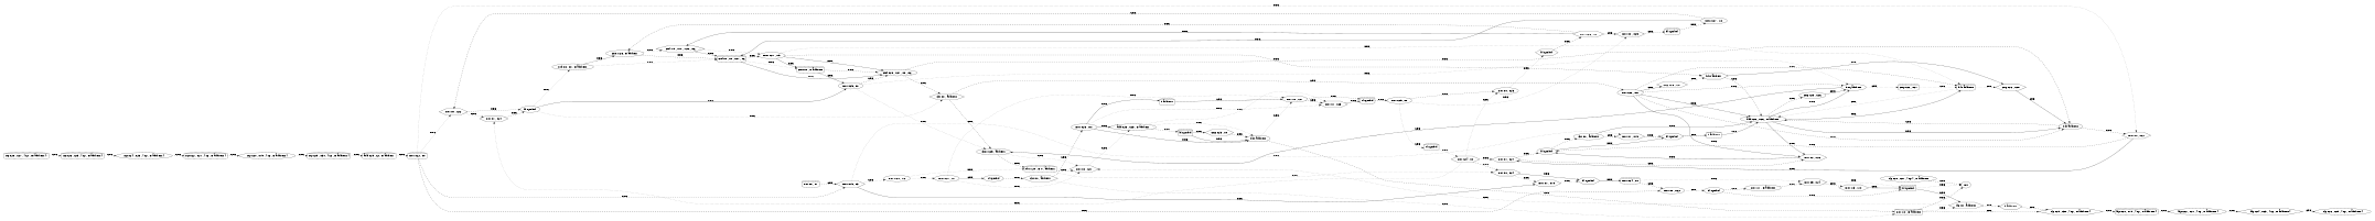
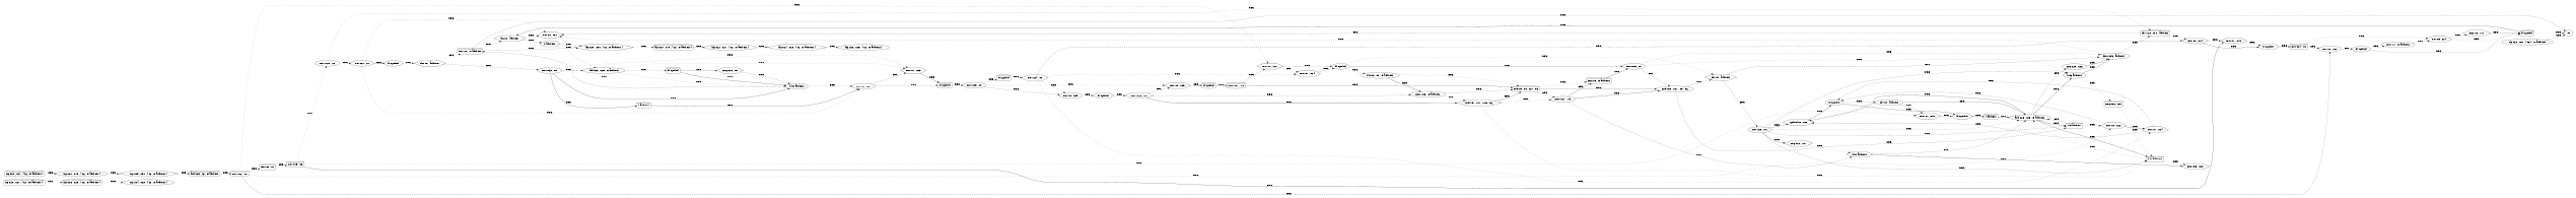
  digraph {
    rankdir=LR
    node [shape=ellipse]
    edge [style=dashed]
    n1 [label="stp x28 , x27 , [ sp , #- address ]!" shape=cylinder]
    n2 [label="stp x26 , x25 , [ sp , # address ]" shape=cylinder]
    n3 [label="stp x24 , x23 , [ sp , # address ]"]
    n4 [label="stp x22 , x21 , [ sp , # address ]" shape=cylinder]
    n5 [label="stp x20 , x19 , [ sp , # address ]"]
-   n6 [label="stp x29 , x30 , [ sp , # address ]" shape=cylinder]
+   n6 [label="stp x29 , x30 , [ sp , # address ]" shape=hexagon]
    n7 [label="add x29 , sp , # address" shape=cylinder]
    n8 [label="mov x22 , x0" shape=cylinder]
    n9 [label="mov x0 , x1" shape=cylinder]
    n10 [label="mov x0 , x22" shape=hexagon]
    n11 [label="mov x0 , x22" shape=hexagon]
    n12 [label="mov x0 , x22"]
-   n13 [label="mov x19 , x3" shape=hexagon]
+   n13 [label="mov x19 , x3" shape=cylinder]
    n14 [label="mov x1 , x24" shape=hexagon]
    n15 [label="bl symbol"]
    n16 [label="mov x1 , x24" shape=hexagon]
    n17 [label="bl symbol"]
    n18 [label="bl symbol"]
    n19 [label="mov w20 , w2"]
    n20 [label="mov x1 , x19" shape=hexagon]
    n21 [label="mov x1 , x19" shape=hexagon]
    n22 [label="mov x21 , x1"]
    n23 [label="tbz w20 , # 0 , address" shape=cylinder]
    n24 [label="bl symbol" shape=hexagon]
    n25 [label="bl symbol" shape=hexagon]
    n26 [label="bl symbol"]
    n27 [label="mov x0 , x21"]
    n28 [label="mov x0 , x21" shape=hexagon]
    n29 [label="mov x0 , x24" shape=hexagon]
    n30 [label="cbz x0 , address" shape=hexagon]
    n31 [label="mov x1 , x23" shape=hexagon]
    n32 [label="bl symbol" shape=cylinder]
    n33 [label="add x23 , x23 , # address"]
    n34 [label="mov w0 , # address" shape=cylinder]
    n35 [label="mov x23 , xzr"]
    n36 [label="ldp x29 , x30 , [ sp , # address ]" shape=hexagon]
    n37 [label="ldp x0 , address" shape=hexagon]
    n38 [label=ret]
    n39 [label="b address" shape=cylinder]
    n40 [label="b.hs address"]
    n41 [label="ldp x20 , x19 , [ sp , # address ]" shape=cylinder]
    n42 [label="b address" shape=hexagon]
    n43 [label="bl symbol" shape=cylinder]
    n44 [label="ldp x22 , x21 , [ sp , # address ]"]
    n45 [label="mov x25 , x0"]
    n46 [label="bl symbol" shape=cylinder]
    n47 [label="mov x0 , x25"]
    n48 [label="mov x0 , x25" shape=hexagon]
    n49 [label="mov x24 , x0" shape=hexagon]
    n50 [label="bl symbol" shape=hexagon]
    n51 [label="bl symbol" shape=cylinder]
-   n52 [label="mov x2 , x26" shape=hexagon]
+   n52 [label="symbol x2 , x26" shape=hexagon]
    n53 [label="mov w26 , w0" shape=hexagon]
    n54 [label="cmn w26 , # address"]
    n55 [label="csel w9 , wzr , w26 , eq" shape=hexagon]
    n56 [label="csel x8 , x8 , x27 , eq" shape=cylinder]
    n57 [label="sxtw x27 , w9"]
-   n58 [label="sxtw x27 , w0"]
+   n58 [label="sxtw x27 , w0" shape=cylinder]
    n59 [label="cmn x8 , # address" shape=cylinder]
    n60 [label="csel x28 , x27 , x8 , eq"]
    n61 [label="sub x8 , x0 , # address"]
    n62 [label="mov x25 , x0"]
    n63 [label="cbz x0 , address" shape=hexagon]
    n64 [label="cbnz x25 , address"]
    n65 [label="b.eq address"]
    n66 [label="mov x26 , xzr"]
    n67 [label="b.hs address" shape=hexagon]
    n68 [label="b.lo address" shape=cylinder]
-   n69 [label="b.hi address"]
+   n69 [label="b.hi address" shape=cylinder]
    n70 [label="add x26 , x26 , # address"]
    n71 [label="cmp x26 , x28" shape=hexagon]
    n72 [label="cmp x26 , x27" shape=cylinder]
    n73 [label="cmp x26 , x27" shape=hexagon]
    n74 [label="cmp x25 , x26"]
    n75 [label="cmp x23 , x0" shape=hexagon]
    n76 [label="mov x24 , x0" shape=cylinder]
    n77 [label="cbz x0 , address"]
    n78 [label="mov x5 , x24" shape=hexagon]
    n79 [label="bl symbol" shape=cylinder]
-   n80 [label="mov w3 , wzr" shape=hexagon]
+   n80 [label="cmp w3 , wzr" shape=hexagon]
    n81 [label="mov w1 , # address"]
    n82 [label="b address" shape=cylinder]
    n83 [label="ldp x24 , x23 , [ sp , # address ]" shape=hexagon]
    n84 [label="ldp x26 , x25 , [ sp , # address ]"]
    n85 [label="ldp x28 , x27 , [ sp ] , # address"]
    n1 -> n2 [label=CFG style=dotted]
    n2 -> n3 [label=CFG style=dotted]
-   n3 -> n4 [label=CFG]
    n4 -> n5 [label=CFG]
    n5 -> n6 [label=CFG style=dotted]
    n6 -> n7 [label=CFG style=dotted]
    n7 -> n8 [label=CFG style=dotted]
-   n8 -> n13 [label=CFG]
+   n8 -> n9 [label=CFG]
    n8 -> n10 [label=DFG style=dotted]
    n8 -> n11 [label=DFG style=dotted]
    n8 -> n12 [label=DFG]
    n9 -> n13 [label=CFG]
    n10 -> n14 [label=CFG style=dotted]
    n10 -> n15 [label=DFG]
    n11 -> n16 [label=CFG style=solid]
    n11 -> n17 [label=DFG]
    n12 -> n18 [label=CFG style=dotted]
    n13 -> n19 [label=CFG style=dotted]
    n13 -> n20 [label=DFG style=solid]
    n13 -> n21 [label=DFG style=dotted]
    n14 -> n15 [label=DFG]
    n15 -> n61 [label=DFG style=dotted]
    n15 -> n62 [label=DFG style=solid]
    n15 -> n63 [label=DFG style=dotted]
    n16 -> n17 [label=DFG]
    n16 -> n52 [label=CFG]
    n17 -> n25 [label=DFG style=solid]
    n17 -> n77 [label=DFG]
    n18 -> n79 [label=DFG]
    n18 -> n81 [label=CFG]
    n19 -> n22 [label=CFG style=dotted]
    n19 -> n23 [label=DFG style=dotted]
    n20 -> n24 [label=DFG style=dotted]
    n21 -> n25 [label=DFG]
    n22 -> n26 [label=CFG style=solid]
    n22 -> n27 [label=DFG style=dotted]
    n22 -> n28 [label=DFG style=dotted]
    n23 -> n28 [label=CFG]
    n23 -> n29 [label=CFG style=dotted]
    n24 -> n76 [label=DFG style=solid]
    n25 -> n82 [label=CFG style=solid]
    n26 -> n30 [label=DFG]
    n27 -> n31 [label=CFG]
    n27 -> n32 [label=DFG]
    n28 -> n33 [label=CFG style=dotted]
    n29 -> n20 [label=CFG style=dotted]
    n29 -> n24 [label=DFG style=solid]
    n30 -> n34 [label=CFG style=dotted]
    n30 -> n35 [label=CFG]
    n31 -> n32 [label=DFG style=solid]
    n32 -> n45 [label=DFG]
    n33 -> n31 [label=DFG style=dotted]
    n33 -> n40 [label=DFG style=dotted]
    n33 -> n43 [label=CFG]
    n34 -> n36 [label=CFG]
    n34 -> n37 [label=DFG style=dotted]
    n34 -> n38 [label=DFG]
    n35 -> n31 [label=DFG style=dotted]
    n35 -> n33 [label=DFG style=solid]
    n35 -> n39 [label=CFG style=solid]
    n35 -> n40 [label=DFG style=solid]
    n36 -> n41 [label=CFG style=dotted]
    n37 -> n28 [label=CFG style=dotted]
    n37 -> n42 [label=CFG]
    n39 -> n27 [label=CFG style=solid]
    n40 -> n27 [label=CFG style=dotted]
    n40 -> n34 [label=CFG]
    n41 -> n44 [label=CFG]
    n42 -> n36 [label=CFG]
    n43 -> n40 [label=DFG style=solid]
    n43 -> n75 [label=CFG style=solid]
    n44 -> n83 [label=CFG]
    n45 -> n46 [label=CFG style=dotted]
    n45 -> n47 [label=DFG]
    n45 -> n48 [label=DFG style=dotted]
    n46 -> n49 [label=DFG style=dotted]
    n47 -> n50 [label=CFG style=dotted]
    n48 -> n51 [label=CFG]
    n49 -> n14 [label=DFG style=dotted]
    n49 -> n16 [label=DFG style=dotted]
    n49 -> n29 [label=DFG]
    n49 -> n47 [label=CFG style=dotted]
    n50 -> n53 [label=DFG]
    n51 -> n58 [label=DFG]
    n52 -> n17 [label=DFG style=solid]
    n53 -> n48 [label=CFG]
    n53 -> n54 [label=DFG]
    n53 -> n55 [label=DFG style=solid]
    n54 -> n55 [label=CFG style=dotted]
    n54 -> n56 [label=DFG]
    n55 -> n56 [label=CFG style=solid]
    n55 -> n57 [label=DFG style=dotted]
    n56 -> n57 [label=CFG style=dotted]
    n56 -> n59 [label=DFG style=dotted]
    n56 -> n60 [label=DFG style=solid]
    n57 -> n59 [label=CFG style=solid]
    n57 -> n60 [label=DFG style=solid]
    n57 -> n67 [label=DFG]
-   n57 -> n68 [label=DFG style=dotted]
+   n55 -> n68 [label=DFG style=dotted]
    n58 -> n10 [label=CFG]
    n58 -> n56 [label=DFG style=solid]
-   n59 -> n60 [label=DFG]
    n59 -> n62 [label=CFG style=solid]
    n60 -> n63 [label=CFG]
    n60 -> n69 [label=DFG]
-   n61 -> n54 [label=DFG style=solid]
+   n61 -> n54 [label=CFG style=solid]
    n61 -> n56 [label=DFG style=dotted]
    n62 -> n60 [label=CFG]
    n62 -> n64 [label=DFG style=dotted]
    n62 -> n65 [label=DFG style=dotted]
    n63 -> n64 [label=CFG]
    n63 -> n66 [label=CFG]
    n64 -> n23 [label=CFG]
    n64 -> n28 [label=CFG style=dotted]
    n65 -> n64 [label=CFG style=solid]
    n65 -> n72 [label=CFG style=dotted]
    n66 -> n52 [label=DFG style=solid]
    n66 -> n65 [label=DFG]
    n66 -> n68 [label=DFG]
    n66 -> n69 [label=DFG]
-   n66 -> n70 [label=DFG style=solid]
+   n66 -> n70 [label=DFG style=dotted]
    n66 -> n73 [label=CFG style=solid]
    n67 -> n70 [label=CFG]
    n67 -> n71 [label=CFG style=solid]
    n68 -> n70 [label=CFG style=dotted]
    n68 -> n71 [label=CFG style=dotted]
    n69 -> n11 [label=CFG]
    n69 -> n70 [label=CFG]
    n70 -> n52 [label=DFG style=solid]
    n70 -> n65 [label=DFG style=solid]
    n70 -> n68 [label=DFG style=solid]
    n70 -> n69 [label=DFG style=solid]
    n70 -> n74 [label=CFG]
-   n71 -> n69 [label=CFG style=solid]
    n72 -> n68 [label=CFG style=dotted]
    n73 -> n67 [label=CFG style=dotted]
-   n74 -> n65 [label=CFG style=solid]
+   n74 -> n64 [label=CFG style=solid]
    n75 -> n40 [label=CFG]
    n76 -> n12 [label=CFG]
    n76 -> n78 [label=DFG style=dotted]
    n77 -> n21 [label=CFG]
    n77 -> n70 [label=CFG style=solid]
    n78 -> n79 [label=DFG style=dotted]
    n78 -> n80 [label=CFG]
    n79 -> n37 [label=DFG style=solid]
    n79 -> n38 [label=DFG style=dotted]
    n80 -> n79 [label=CFG style=solid]
    n81 -> n78 [label=CFG]
    n82 -> n70 [label=CFG style=solid]
    n83 -> n84 [label=CFG style=dotted]
    n85 -> n38 [label=CFG]
  }
